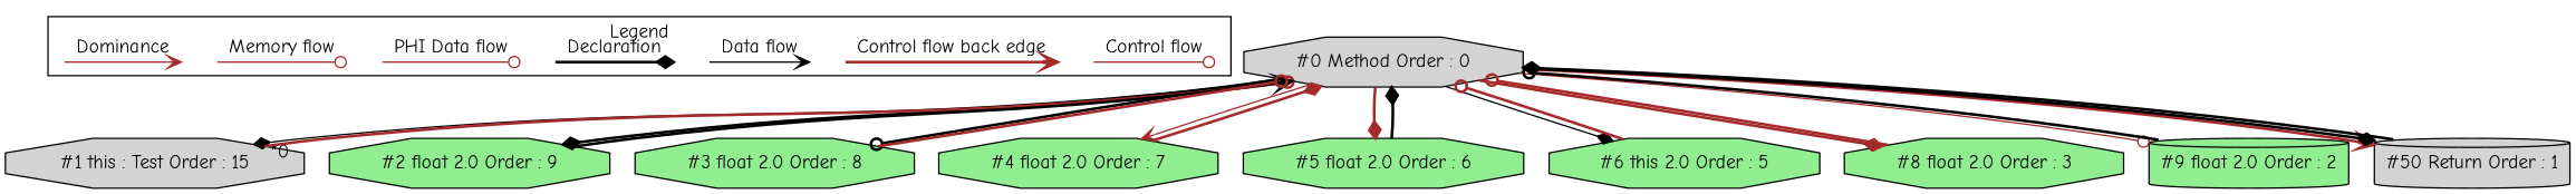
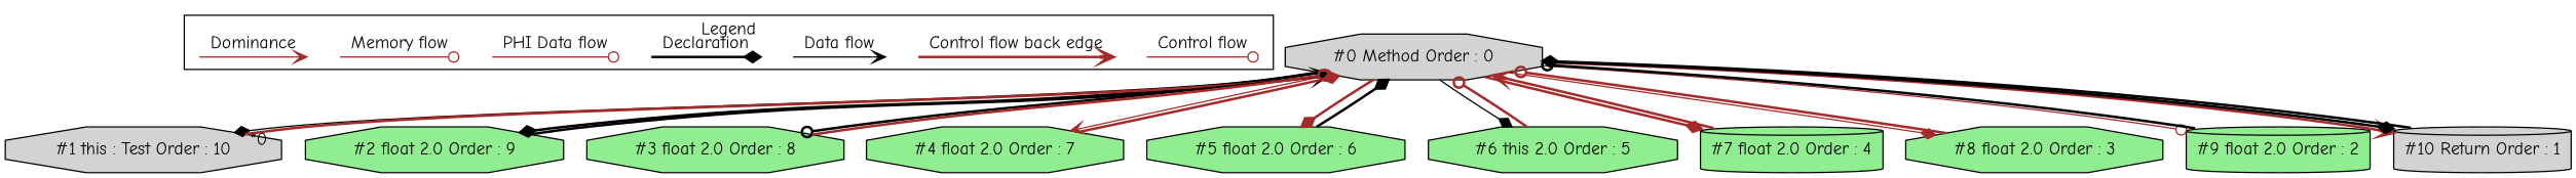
  digraph {
    fontname="Comic Neue"
    ordering=in
    node [fontname="Comic Neue" shape=point style=invis]
    edge [arrowhead=diamond color=brown fontname="Comic Neue" style=solid]
    c0
    c1
    c2
    c3
    d0
    d1
    d2
    d3
    d4
    d5
    d6
    d7
    d8
    d9
    n15 [fillcolor=lightgrey label="#0 Method Order : 0" shape=octagon style=filled]
-   n16 [fillcolor=lightgrey label="#1 this : Test Order : 15" shape=octagon style=filled]
+   n16 [fillcolor=lightgrey label="#1 this : Test Order : 10" shape=octagon style=filled]
    n17 [fillcolor=lightgreen label="#2 float 2.0 Order : 9" shape=octagon style=filled]
    n18 [fillcolor=lightgreen label="#3 float 2.0 Order : 8" shape=octagon style=filled]
    n19 [fillcolor=lightgreen label="#4 float 2.0 Order : 7" shape=octagon style=filled]
    n20 [fillcolor=lightgreen label="#5 float 2.0 Order : 6" shape=octagon style=filled]
    n21 [fillcolor=lightgreen label="#6 this 2.0 Order : 5" shape=octagon style=filled]
+   n22 [fillcolor=lightgreen label="#7 float 2.0 Order : 4" shape=cylinder style=filled]
    n23 [fillcolor=lightgreen label="#8 float 2.0 Order : 3" shape=octagon style=filled]
    n24 [fillcolor=lightgreen label="#9 float 2.0 Order : 2" shape=cylinder style=filled]
-   n25 [fillcolor=lightgrey label="#50 Return Order : 1" shape=cylinder style=filled]
+   n25 [fillcolor=lightgrey label="#10 Return Order : 1" shape=cylinder style=filled]
    subgraph cluster_1 {
      label=Legend
      subgraph sub_2 {
        label=Legend
        rank=same
        c0
        c1
        c2
        c3
        d0
        d1
        d2
        d3
        d4
        d5
        d6
        d7
        d8
        d9
      }
    }
    c0 -> c1 [arrowhead=odot label="Control flow"]
    c2 -> c3 [arrowhead=vee label="Control flow back edge" style=bold]
    d0 -> d1 [arrowhead=vee color=black label="Data flow"]
    d2 -> d3 [color=black label=Declaration style=bold]
    d4 -> d5 [arrowhead=odot label="PHI Data flow"]
    d6 -> d7 [arrowhead=odot label="Memory flow"]
    d8 -> d9 [arrowhead=vee label=Dominance]
    n15 -> n16 [color=black headlabel="*0" labeldistance=2]
    n15 -> n17 [color=black style=bold]
    n15 -> n18 [arrowhead=odot color=black style=bold]
    n15 -> n19 [arrowhead=vee]
    n15 -> n20 [style=bold]
    n15 -> n21 [color=black]
-   n15 -> n23 [style=bold]
+   n15 -> n22 [style=bold]
+   n15 -> n23
    n15 -> n24 [arrowhead=odot]
    n15 -> n25 [arrowhead=vee fontcolor=red labeldistance=2 style=bold]
    n15 -> n25 [color=black constraint=false labeldistance=2 style=bold]
    n16 -> n15 [arrowhead=odot dir=forward penwidth=2]
    n17 -> n15 [arrowhead=vee color=black dir=forward penwidth=2 style=bold]
    n18 -> n15 [arrowhead=odot dir=forward penwidth=2 style=bold]
    n19 -> n15 [dir=forward penwidth=2 style=bold]
    n20 -> n15 [color=black dir=forward penwidth=2]
    n21 -> n15 [arrowhead=odot dir=forward penwidth=2]
+   n22 -> n15 [arrowhead=vee dir=forward penwidth=2]
    n23 -> n15 [arrowhead=odot dir=forward penwidth=2]
    n24 -> n15 [arrowhead=odot color=black dir=forward penwidth=2 style=bold]
    n25 -> n15 [color=black dir=forward penwidth=2]
  }
